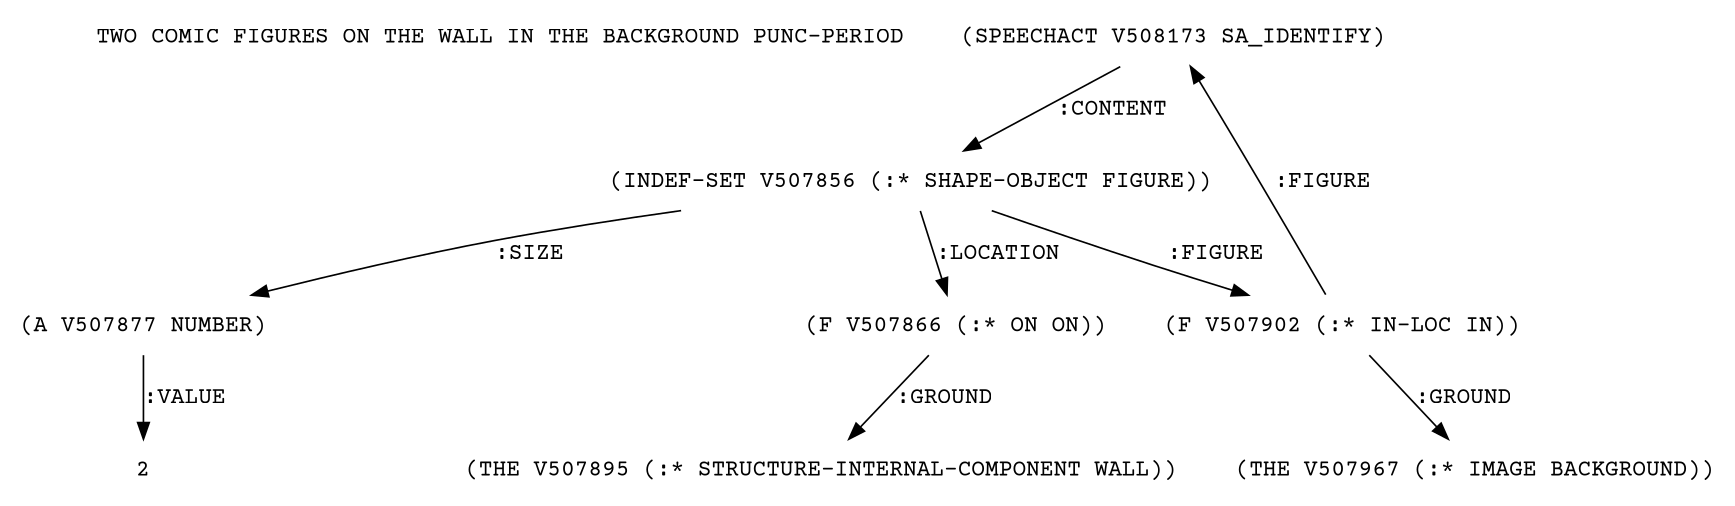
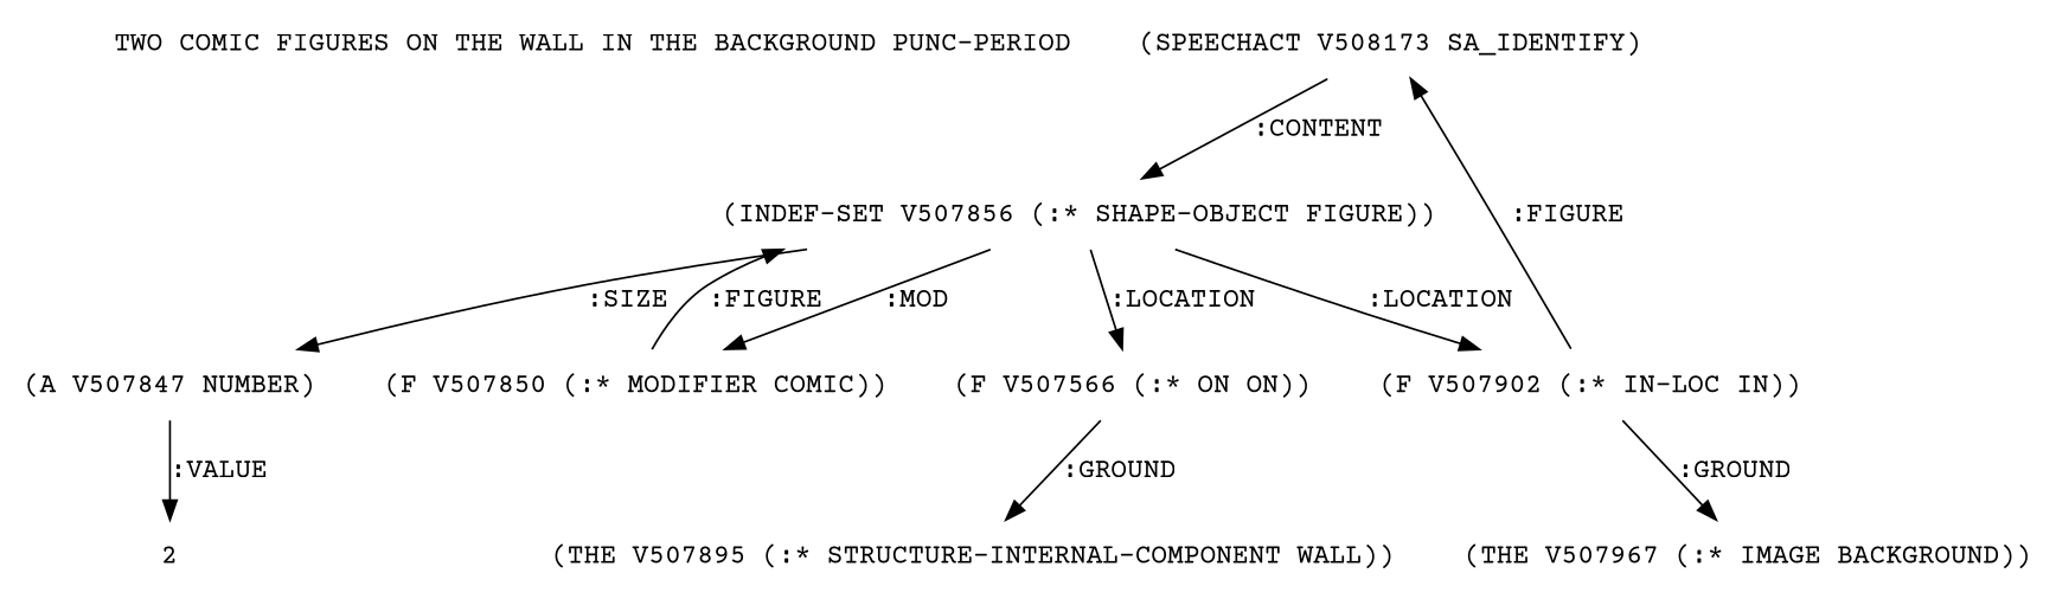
  digraph {
    fontname="Courier Prime"
    node [fontname="Courier Prime" shape=none]
    edge [fontname="Courier Prime"]
    "TWO COMIC FIGURES ON THE WALL IN THE BACKGROUND PUNC-PERIOD"
    n2 [label="(SPEECHACT V508173 SA_IDENTIFY)"]
    n3 [label="(INDEF-SET V507856 (:* SHAPE-OBJECT FIGURE))"]
-   n4 [label="(A V507877 NUMBER)"]
+   n4 [label="(A V507847 NUMBER)"]
    n5 [label="(F V507902 (:* IN-LOC IN))"]
-   n6 [label="(F V507866 (:* ON ON))"]
+   n6 [label="(F V507566 (:* ON ON))"]
+   n7 [label="(F V507850 (:* MODIFIER COMIC))"]
    n8 [label=2]
    n9 [label="(THE V507967 (:* IMAGE BACKGROUND))"]
    n10 [label="(THE V507895 (:* STRUCTURE-INTERNAL-COMPONENT WALL))"]
    n2 -> n3 [label=":CONTENT"]
    n3 -> n4 [label=":SIZE"]
-   n3 -> n5 [label=":FIGURE"]
+   n3 -> n5 [label=":LOCATION"]
    n3 -> n6 [label=":LOCATION"]
+   n3 -> n7 [label=":MOD"]
    n4 -> n8 [label=":VALUE"]
    n5 -> n2 [label=":FIGURE"]
    n5 -> n9 [label=":GROUND"]
    n6 -> n10 [label=":GROUND"]
+   n7 -> n3 [label=":FIGURE"]
  }
